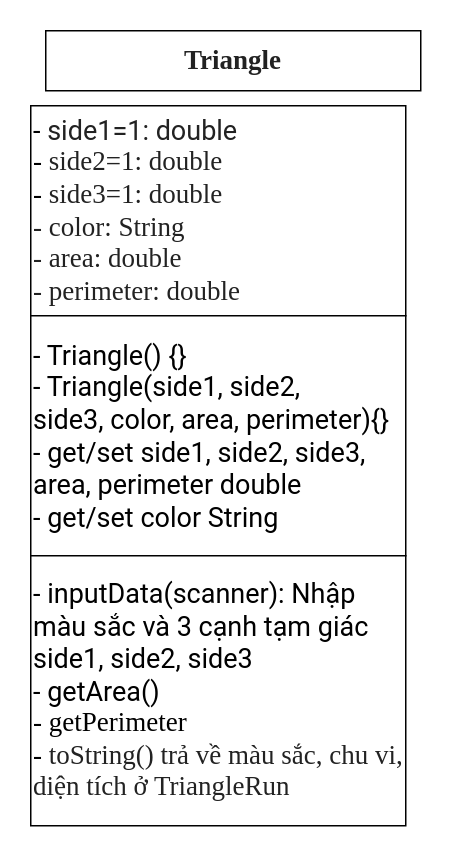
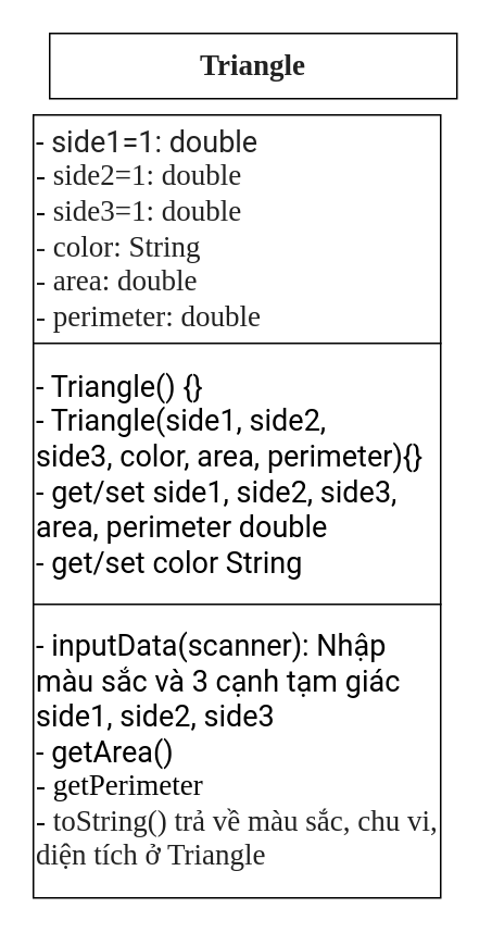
  <mxCell id="0" />
  <mxCell id="1" parent="0" />
  <mxCell id="2" value="&lt;span style=&quot;color: rgb(34, 34, 34); font-family: &amp;quot;Roboto Flex&amp;quot;; text-align: left; background-color: rgb(255, 255, 255);&quot;&gt;&lt;b style=&quot;&quot;&gt;&lt;font style=&quot;font-size: 18px;&quot;&gt;Triangle&lt;/font&gt;&lt;/b&gt;&lt;/span&gt;" style="rounded=0;whiteSpace=wrap;html=1;" vertex="1" parent="1"><mxGeometry x="30" y="20" width="250" height="40" as="geometry" /></mxCell>
  <mxCell id="3" value="&lt;font style=&quot;font-size: 18px;&quot; face=&quot;Roboto&quot;&gt;-&amp;nbsp;&lt;span style=&quot;color: rgb(34, 34, 34); background-color: rgb(255, 255, 255);&quot;&gt;side1=1: double&lt;/span&gt;&lt;/font&gt;&lt;div&gt;&lt;font style=&quot;font-size: 18px;&quot; face=&quot;-lBqItBF3P4gWD6e38pQ&quot;&gt;-&amp;nbsp;&lt;span style=&quot;color: rgb(34, 34, 34); background-color: rgb(255, 255, 255);&quot;&gt;side2=1: double&lt;/span&gt;&lt;span style=&quot;color: rgb(34, 34, 34); background-color: rgb(255, 255, 255);&quot;&gt;&lt;br&gt;&lt;/span&gt;&lt;/font&gt;&lt;/div&gt;&lt;div&gt;&lt;font style=&quot;font-size: 18px;&quot; face=&quot;-lBqItBF3P4gWD6e38pQ&quot;&gt;-&amp;nbsp;&lt;span style=&quot;color: rgb(34, 34, 34); background-color: rgb(255, 255, 255);&quot;&gt;side3=1: double&lt;/span&gt;&lt;span style=&quot;color: rgb(34, 34, 34); background-color: rgb(255, 255, 255);&quot;&gt;&lt;br&gt;&lt;/span&gt;&lt;/font&gt;&lt;/div&gt;&lt;div&gt;&lt;font style=&quot;font-size: 18px;&quot; face=&quot;-lBqItBF3P4gWD6e38pQ&quot;&gt;&lt;span style=&quot;color: rgb(34, 34, 34); background-color: rgb(255, 255, 255);&quot;&gt;- color: String&lt;/span&gt;&lt;/font&gt;&lt;/div&gt;&lt;div&gt;&lt;span style=&quot;color: rgb(34, 34, 34); background-color: rgb(255, 255, 255);&quot;&gt;&lt;font style=&quot;font-size: 18px;&quot; face=&quot;-lBqItBF3P4gWD6e38pQ&quot;&gt;- area: double&lt;/font&gt;&lt;/span&gt;&lt;/div&gt;&lt;div&gt;&lt;font style=&quot;font-size: 18px;&quot; face=&quot;-lBqItBF3P4gWD6e38pQ&quot;&gt;&lt;span style=&quot;color: rgb(34, 34, 34); background-color: rgb(255, 255, 255);&quot;&gt;- p&lt;/span&gt;&lt;span style=&quot;background-color: rgb(255, 255, 255); color: rgb(34, 34, 34);&quot;&gt;erimeter: double&lt;/span&gt;&lt;/font&gt;&lt;/div&gt;" style="rounded=0;whiteSpace=wrap;html=1;align=left;" vertex="1" parent="1"><mxGeometry x="20" y="70" width="250" height="140" as="geometry" /></mxCell>
  <mxCell id="4" value="&lt;div&gt;&lt;font face=&quot;Roboto&quot;&gt;&lt;span style=&quot;font-size: 18px;&quot;&gt;- Triangle() {}&lt;/span&gt;&lt;/font&gt;&lt;/div&gt;&lt;div&gt;&lt;font face=&quot;Roboto&quot;&gt;&lt;span style=&quot;font-size: 18px;&quot;&gt;- Triangle(&lt;/span&gt;&lt;/font&gt;&lt;span style=&quot;font-family: Roboto; font-size: 18px; background-color: initial;&quot;&gt;side1, side2, side3,&amp;nbsp;&lt;/span&gt;&lt;span style=&quot;font-family: Roboto; font-size: 18px; background-color: initial;&quot;&gt;color,&lt;/span&gt;&lt;span style=&quot;background-color: initial; font-family: Roboto; font-size: 18px;&quot;&gt;&amp;nbsp;area, perimeter&lt;/span&gt;&lt;span style=&quot;background-color: initial; font-size: 18px; font-family: Roboto;&quot;&gt;){}&lt;/span&gt;&lt;/div&gt;&lt;div&gt;&lt;font face=&quot;Roboto&quot;&gt;&lt;span style=&quot;font-size: 18px;&quot;&gt;- get/set side1, side2, side3, area, perimeter double&lt;/span&gt;&lt;/font&gt;&lt;/div&gt;&lt;div&gt;&lt;font face=&quot;Roboto&quot;&gt;&lt;span style=&quot;font-size: 18px;&quot;&gt;- get/set color String&lt;/span&gt;&lt;/font&gt;&lt;/div&gt;" style="rounded=0;whiteSpace=wrap;html=1;align=left;" vertex="1" parent="1"><mxGeometry x="20" y="210" width="250" height="160" as="geometry" /></mxCell>
- <mxCell id="5" value="&lt;div&gt;&lt;span style=&quot;font-size: 18px; font-family: Roboto; background-color: initial;&quot;&gt;- inputData(scanner): Nhập màu sắc và 3 cạnh tạm giác side1, side2, side3&lt;/span&gt;&lt;/div&gt;&lt;div&gt;&lt;span style=&quot;font-size: 18px; font-family: Roboto; background-color: initial;&quot;&gt;- getArea()&lt;/span&gt;&lt;br&gt;&lt;/div&gt;&lt;div&gt;&lt;span style=&quot;font-size: 18px; font-family: -lBqItBF3P4gWD6e38pQ; background-color: initial;&quot;&gt;- getPerimeter&lt;/span&gt;&lt;/div&gt;&lt;div&gt;&lt;span style=&quot;font-size: 18px; font-family: -lBqItBF3P4gWD6e38pQ; background-color: initial;&quot;&gt;-&lt;/span&gt;&lt;font style=&quot;font-size: 18px;&quot;&gt;&lt;span style=&quot;font-family: -lBqItBF3P4gWD6e38pQ; background-color: initial;&quot;&gt;&amp;nbsp;&lt;/span&gt;&lt;span style=&quot;background-color: rgb(255, 255, 255); color: rgb(34, 34, 34); font-family: &amp;quot;Roboto Flex&amp;quot;;&quot;&gt;toString() trả về màu sắc, chu vi, diện tích ở TriangleRun&lt;/span&gt;&lt;/font&gt;&lt;/div&gt;" style="rounded=0;whiteSpace=wrap;html=1;align=left;" vertex="1" parent="1"><mxGeometry x="20" y="370" width="250" height="180" as="geometry" /></mxCell>
+ <mxCell id="5" value="&lt;div&gt;&lt;span style=&quot;font-size: 18px; font-family: Roboto; background-color: initial;&quot;&gt;- inputData(scanner): Nhập màu sắc và 3 cạnh tạm giác side1, side2, side3&lt;/span&gt;&lt;/div&gt;&lt;div&gt;&lt;span style=&quot;font-size: 18px; font-family: Roboto; background-color: initial;&quot;&gt;- getArea()&lt;/span&gt;&lt;br&gt;&lt;/div&gt;&lt;div&gt;&lt;span style=&quot;font-size: 18px; font-family: -lBqItBF3P4gWD6e38pQ; background-color: initial;&quot;&gt;- getPerimeter&lt;/span&gt;&lt;/div&gt;&lt;div&gt;&lt;span style=&quot;font-size: 18px; font-family: -lBqItBF3P4gWD6e38pQ; background-color: initial;&quot;&gt;-&lt;/span&gt;&lt;font style=&quot;font-size: 18px;&quot;&gt;&lt;span style=&quot;font-family: -lBqItBF3P4gWD6e38pQ; background-color: initial;&quot;&gt;&amp;nbsp;&lt;/span&gt;&lt;span style=&quot;background-color: rgb(255, 255, 255); color: rgb(34, 34, 34); font-family: &amp;quot;Roboto Flex&amp;quot;;&quot;&gt;toString() trả về màu sắc, chu vi, diện tích ở Triangle&lt;/span&gt;&lt;/font&gt;&lt;/div&gt;" style="rounded=0;whiteSpace=wrap;html=1;align=left;" vertex="1" parent="1"><mxGeometry x="20" y="370" width="250" height="180" as="geometry" /></mxCell>
